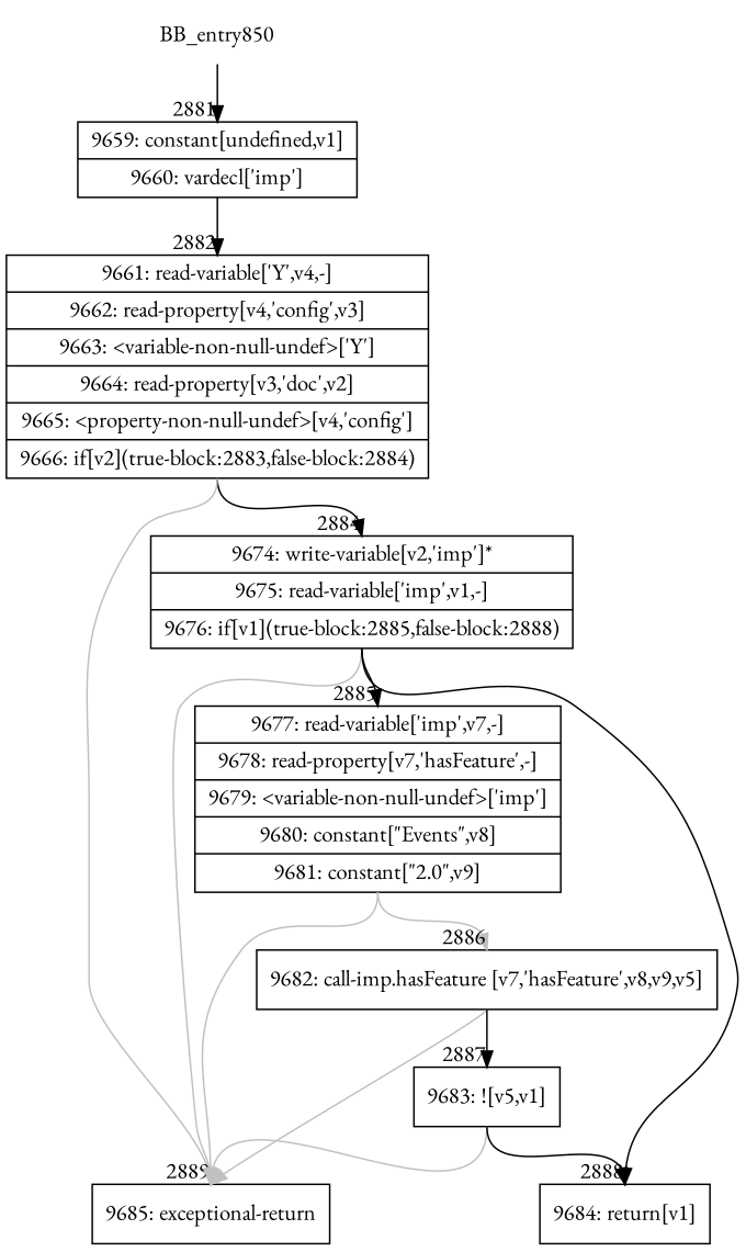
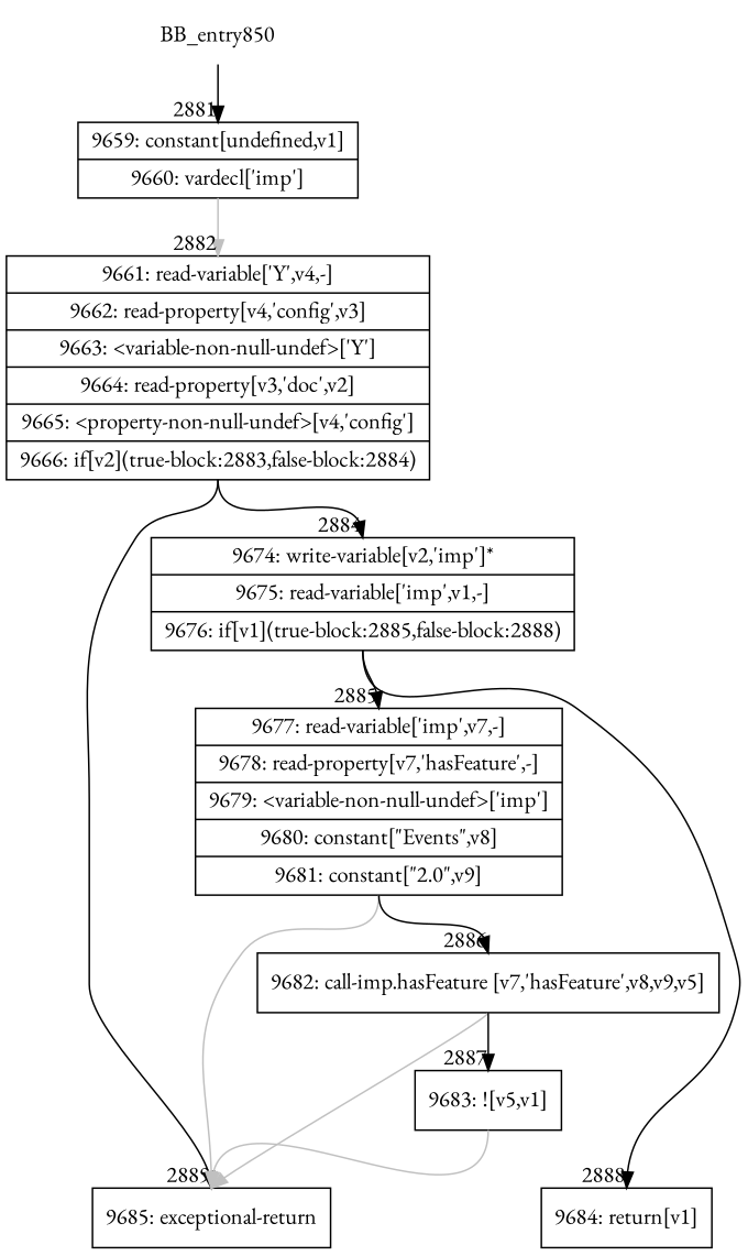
  digraph {
    fontname="EB Garamond"
    rankdir=TD
    node [fontname="EB Garamond" shape=record]
    edge [fontname="EB Garamond" headport=n tailport=s]
    n1 [label=BB_entry850 shape=none]
    n2 [label="{9659: constant[undefined,v1]|9660: vardecl['imp']}"]
    n3 [label="{9661: read-variable['Y',v4,-]|9662: read-property[v4,'config',v3]|9663: \<variable-non-null-undef\>['Y']|9664: read-property[v3,'doc',v2]|9665: \<property-non-null-undef\>[v4,'config']|9666: if[v2](true-block:2883,false-block:2884)}"]
    n4 [label="{9674: write-variable[v2,'imp']*|9675: read-variable['imp',v1,-]|9676: if[v1](true-block:2885,false-block:2888)}"]
    n5 [label="{9685: exceptional-return}"]
    n6 [label="{9684: return[v1]}"]
    n7 [label="{9677: read-variable['imp',v7,-]|9678: read-property[v7,'hasFeature',-]|9679: \<variable-non-null-undef\>['imp']|9680: constant[\"Events\",v8]|9681: constant[\"2.0\",v9]}"]
    n8 [label="{9682: call-imp.hasFeature [v7,'hasFeature',v8,v9,v5]}"]
    n9 [label="{9683: ![v5,v1]}"]
    n1 -> n2 [headlabel="    2881"]
-   n2 -> n3 [headlabel="      2882"]
+   n2 -> n3 [headlabel="      2882" color=gray]
    n3 -> n4 [headlabel="      2884"]
-   n3 -> n5 [color=gray headlabel="      2889"]
-   n4 -> n5 [color=gray]
+   n3 -> n5 [color=black headlabel="      2889"]
    n4 -> n6 [headlabel="      2888"]
    n4 -> n7 [headlabel="      2885"]
    n7 -> n5 [color=gray]
-   n7 -> n8 [headlabel="      2886" color=gray]
+   n7 -> n8 [headlabel="      2886"]
    n8 -> n5 [color=gray]
    n8 -> n9 [headlabel="      2887"]
    n9 -> n5 [color=gray]
-   n9 -> n6
  }
